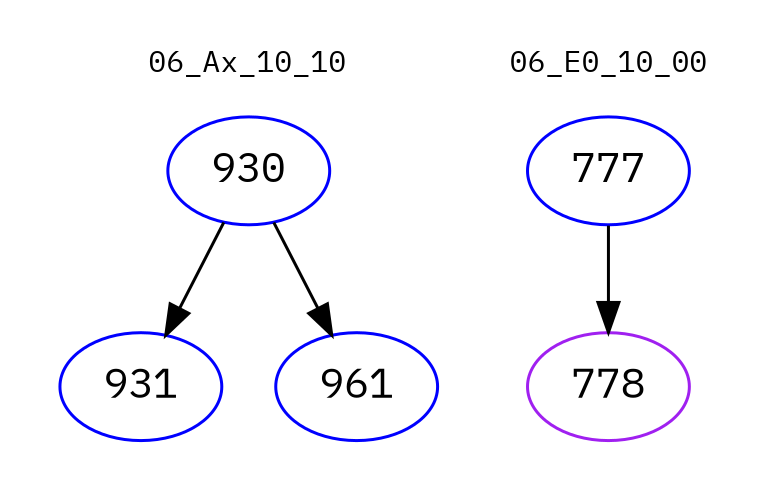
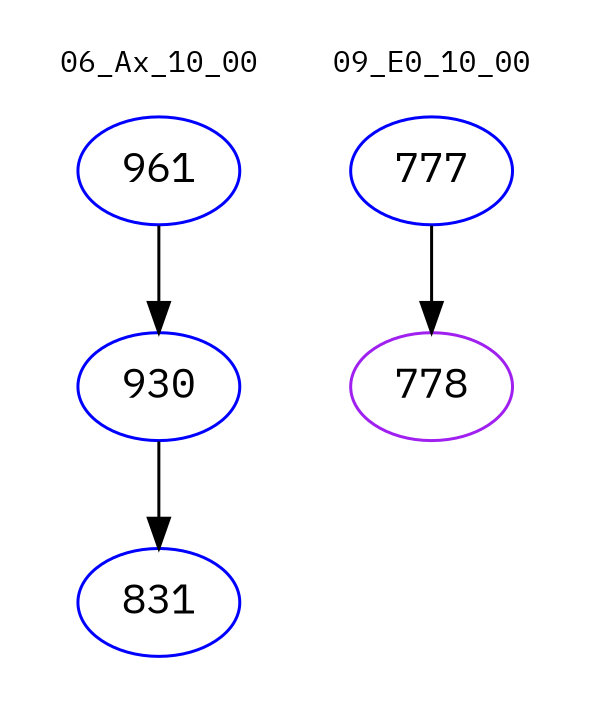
  digraph {
    fontname="IBM Plex Mono"
    node [color=blue fontname="IBM Plex Mono"]
    edge [color=black fontname="IBM Plex Mono"]
    n1 [label=930]
-   n2 [label=931]
+   n2 [label=831]
    n3 [label=961]
    n4 [label=777]
    n5 [color=purple label=778]
    subgraph cluster_1 {
      color=white
      fontsize=10
-     label="06_Ax_10_10"
+     label="06_Ax_10_00"
      n1
      n2
      n3
    }
    subgraph cluster_2 {
      color=white
      fontsize=10
-     label="06_E0_10_00"
+     label="09_E0_10_00"
      n4
      n5
    }
    n1 -> n2
-   n1 -> n3
+   n3 -> n1
    n4 -> n5
  }
